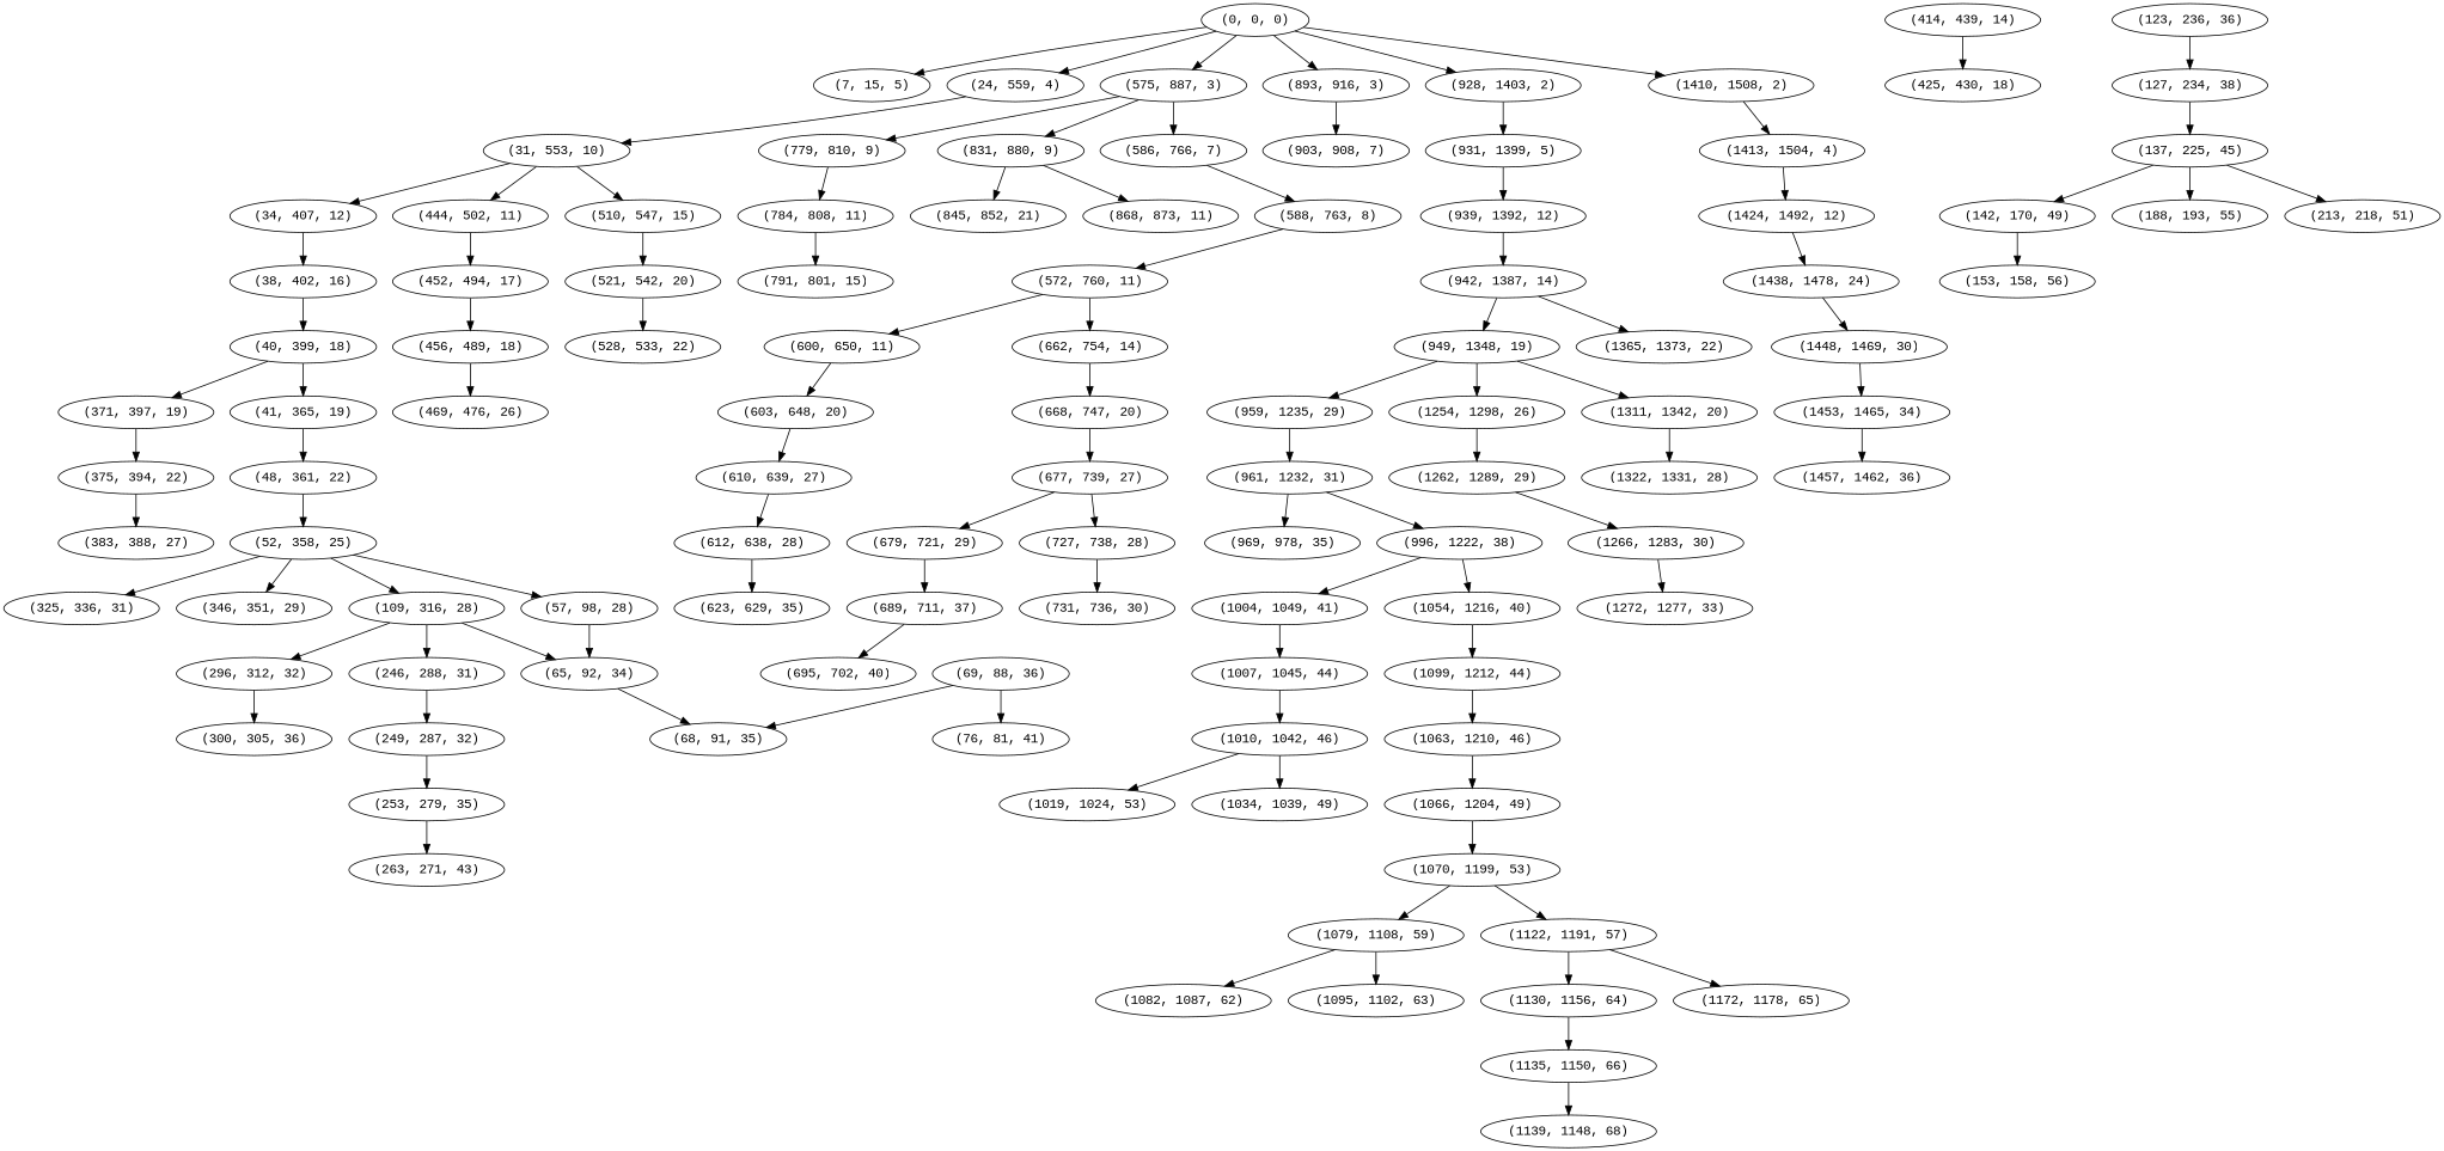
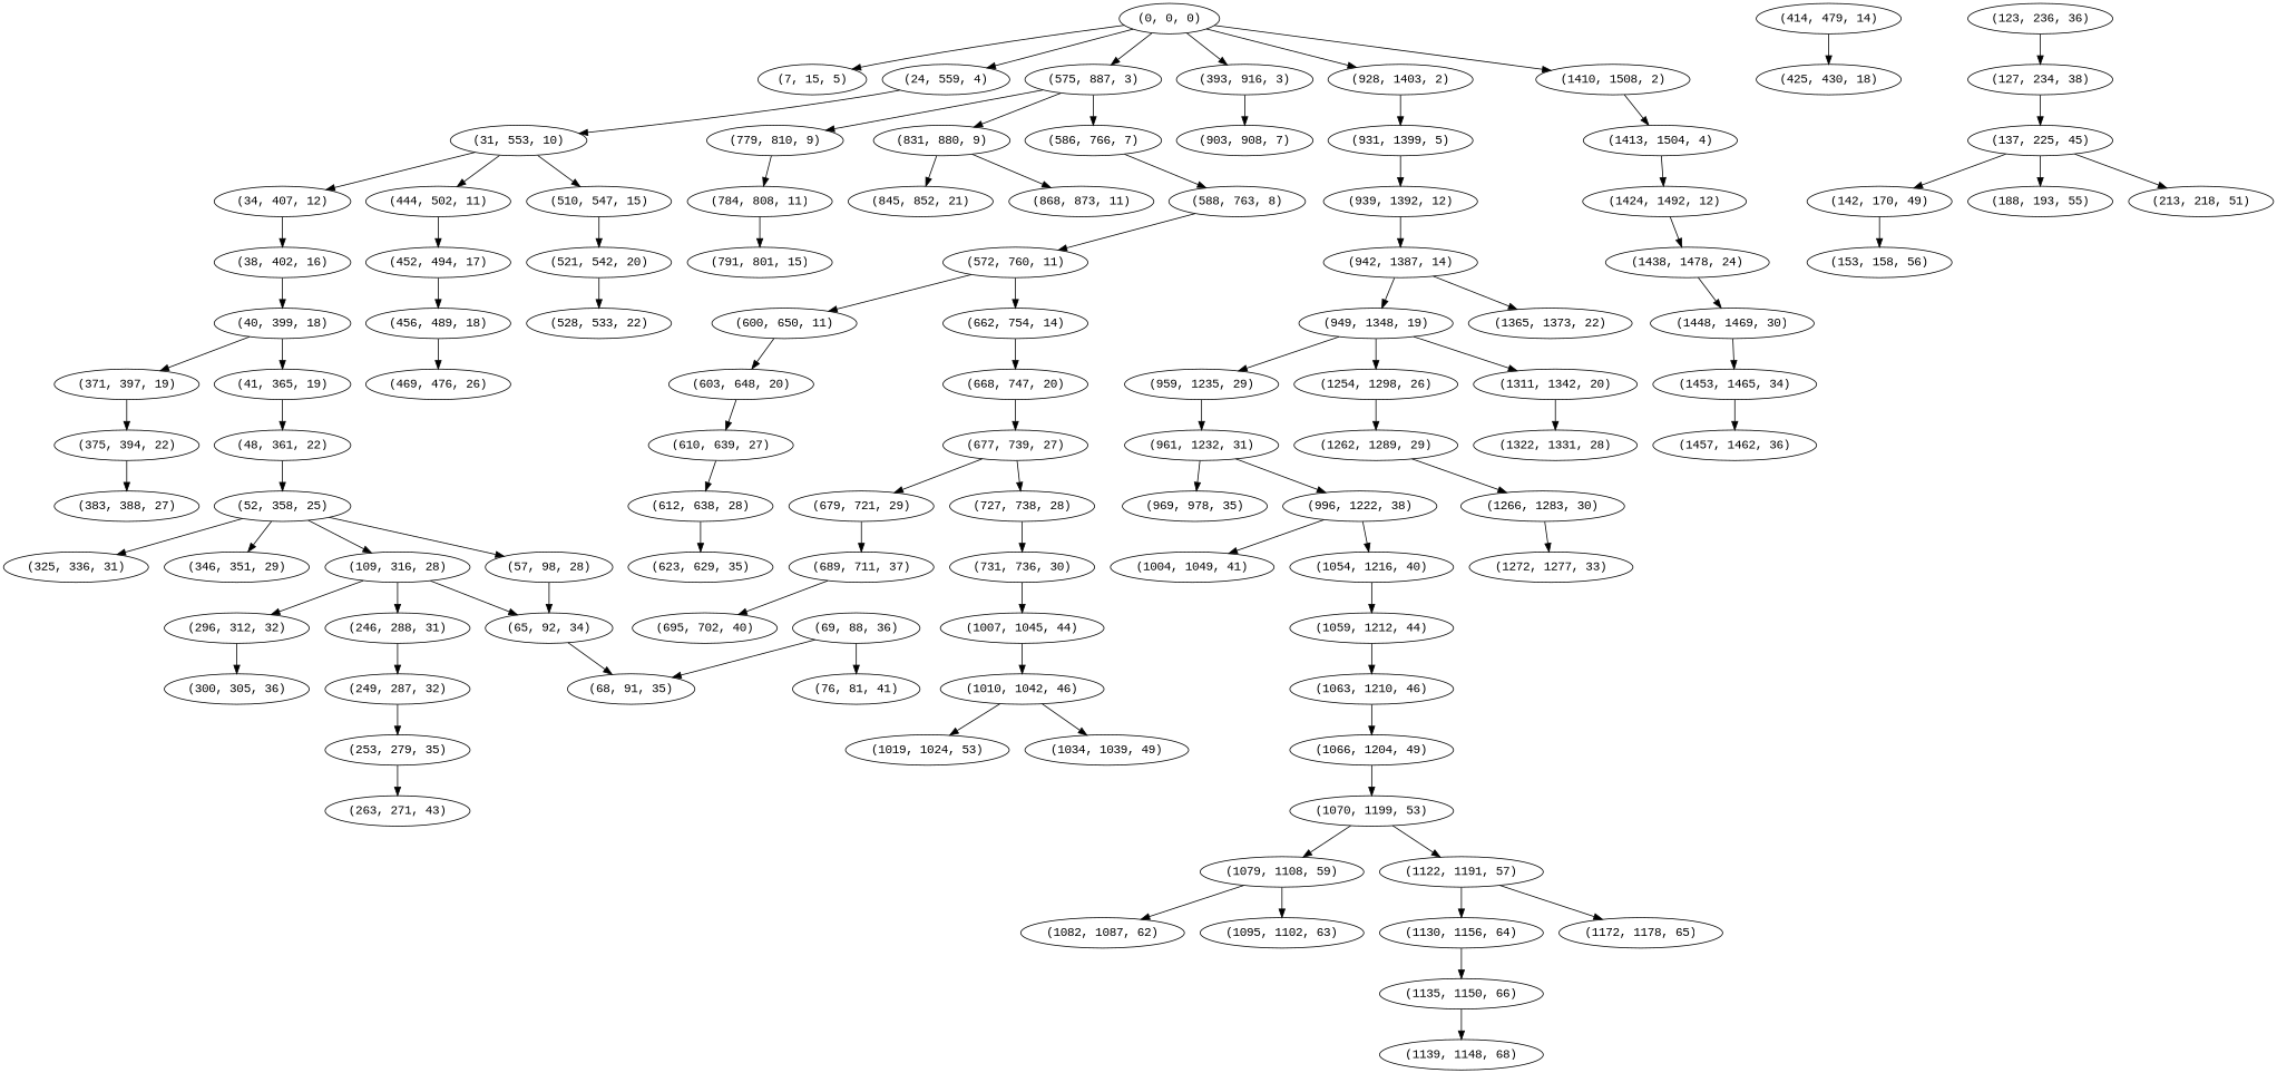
  digraph {
    fontname="Liberation Mono"
    node [fontname="Liberation Mono"]
    edge [fontname="Liberation Mono"]
    "(0, 0, 0)"
    "(7, 15, 5)"
    "(24, 559, 4)"
    "(575, 887, 3)"
-   "(893, 916, 3)"
+   "(893, 916, 3)" [label="(393, 916, 3)"]
    "(928, 1403, 2)"
    "(1410, 1508, 2)"
    "(31, 553, 10)"
    "(586, 766, 7)"
    "(779, 810, 9)"
    "(831, 880, 9)"
    "(903, 908, 7)"
    "(931, 1399, 5)"
    "(1413, 1504, 4)"
    "(34, 407, 12)"
    "(444, 502, 11)"
    "(510, 547, 15)"
    "(38, 402, 16)"
-   "(414, 439, 14)"
+   "(414, 439, 14)" [label="(414, 479, 14)"]
    "(425, 430, 18)"
    "(452, 494, 17)"
    "(521, 542, 20)"
    "(40, 399, 18)"
    "(41, 365, 19)"
    "(371, 397, 19)"
    "(48, 361, 22)"
    "(375, 394, 22)"
    "(52, 358, 25)"
    "(57, 98, 28)"
    "(109, 316, 28)"
    "(325, 336, 31)"
    "(346, 351, 29)"
    "(65, 92, 34)"
    "(246, 288, 31)"
    "(296, 312, 32)"
    "(68, 91, 35)"
    "(69, 88, 36)"
    "(76, 81, 41)"
    "(123, 236, 36)"
    "(127, 234, 38)"
    "(249, 287, 32)"
    "(300, 305, 36)"
    "(137, 225, 45)"
    "(142, 170, 49)"
    "(188, 193, 55)"
    "(213, 218, 51)"
    "(153, 158, 56)"
    "(253, 279, 35)"
    "(263, 271, 43)"
    "(383, 388, 27)"
    "(456, 489, 18)"
    "(469, 476, 26)"
    "(528, 533, 22)"
    "(588, 763, 8)"
    "(784, 808, 11)"
    "(845, 852, 21)"
    "(868, 873, 11)"
    n58 [label="(572, 760, 11)"]
    n59 [label="(600, 650, 11)"]
    "(662, 754, 14)"
    "(603, 648, 20)"
    "(668, 747, 20)"
    "(610, 639, 27)"
    "(612, 638, 28)"
    "(623, 629, 35)"
    "(677, 739, 27)"
    "(679, 721, 29)"
    "(727, 738, 28)"
    "(689, 711, 37)"
    "(731, 736, 30)"
    "(695, 702, 40)"
    "(791, 801, 15)"
    "(939, 1392, 12)"
    "(942, 1387, 14)"
    "(949, 1348, 19)"
    "(1365, 1373, 22)"
    "(959, 1235, 29)"
    "(1254, 1298, 26)"
    "(1311, 1342, 20)"
    "(961, 1232, 31)"
    "(1262, 1289, 29)"
    "(1322, 1331, 28)"
    "(969, 978, 35)"
    "(996, 1222, 38)"
    "(1004, 1049, 41)"
    "(1054, 1216, 40)"
    "(1007, 1045, 44)"
-   "(1059, 1212, 44)" [label="(1099, 1212, 44)"]
+   "(1059, 1212, 44)"
    "(1010, 1042, 46)"
    "(1019, 1024, 53)"
    "(1034, 1039, 49)"
    "(1063, 1210, 46)"
    "(1066, 1204, 49)"
    "(1070, 1199, 53)"
    "(1079, 1108, 59)"
    "(1122, 1191, 57)"
    "(1082, 1087, 62)"
    "(1095, 1102, 63)"
    "(1130, 1156, 64)"
    "(1172, 1178, 65)"
    "(1135, 1150, 66)"
    "(1139, 1148, 68)"
    "(1266, 1283, 30)"
    "(1272, 1277, 33)"
    "(1424, 1492, 12)"
    "(1438, 1478, 24)"
    "(1448, 1469, 30)"
    "(1453, 1465, 34)"
    "(1457, 1462, 36)"
    "(0, 0, 0)" -> "(7, 15, 5)"
    "(0, 0, 0)" -> "(24, 559, 4)"
    "(0, 0, 0)" -> "(575, 887, 3)"
    "(0, 0, 0)" -> "(893, 916, 3)"
    "(0, 0, 0)" -> "(928, 1403, 2)"
    "(0, 0, 0)" -> "(1410, 1508, 2)"
    "(24, 559, 4)" -> "(31, 553, 10)"
    "(575, 887, 3)" -> "(586, 766, 7)"
    "(575, 887, 3)" -> "(779, 810, 9)"
    "(575, 887, 3)" -> "(831, 880, 9)"
    "(893, 916, 3)" -> "(903, 908, 7)"
    "(928, 1403, 2)" -> "(931, 1399, 5)"
    "(1410, 1508, 2)" -> "(1413, 1504, 4)"
    "(31, 553, 10)" -> "(34, 407, 12)"
    "(31, 553, 10)" -> "(444, 502, 11)"
    "(31, 553, 10)" -> "(510, 547, 15)"
    "(586, 766, 7)" -> "(588, 763, 8)"
    "(779, 810, 9)" -> "(784, 808, 11)"
    "(831, 880, 9)" -> "(845, 852, 21)"
    "(831, 880, 9)" -> "(868, 873, 11)"
    "(931, 1399, 5)" -> "(939, 1392, 12)"
    "(1413, 1504, 4)" -> "(1424, 1492, 12)"
    "(34, 407, 12)" -> "(38, 402, 16)"
    "(444, 502, 11)" -> "(452, 494, 17)"
    "(510, 547, 15)" -> "(521, 542, 20)"
    "(38, 402, 16)" -> "(40, 399, 18)"
    "(414, 439, 14)" -> "(425, 430, 18)"
    "(452, 494, 17)" -> "(456, 489, 18)"
    "(521, 542, 20)" -> "(528, 533, 22)"
    "(40, 399, 18)" -> "(41, 365, 19)"
    "(40, 399, 18)" -> "(371, 397, 19)"
    "(41, 365, 19)" -> "(48, 361, 22)"
    "(371, 397, 19)" -> "(375, 394, 22)"
    "(48, 361, 22)" -> "(52, 358, 25)"
    "(375, 394, 22)" -> "(383, 388, 27)"
    "(52, 358, 25)" -> "(57, 98, 28)"
    "(52, 358, 25)" -> "(109, 316, 28)"
    "(52, 358, 25)" -> "(325, 336, 31)"
    "(52, 358, 25)" -> "(346, 351, 29)"
    "(57, 98, 28)" -> "(65, 92, 34)"
    "(109, 316, 28)" -> "(65, 92, 34)"
    "(109, 316, 28)" -> "(246, 288, 31)"
    "(109, 316, 28)" -> "(296, 312, 32)"
    "(65, 92, 34)" -> "(68, 91, 35)"
    "(246, 288, 31)" -> "(249, 287, 32)"
    "(296, 312, 32)" -> "(300, 305, 36)"
    "(69, 88, 36)" -> "(68, 91, 35)"
    "(69, 88, 36)" -> "(76, 81, 41)"
    "(123, 236, 36)" -> "(127, 234, 38)"
    "(127, 234, 38)" -> "(137, 225, 45)"
    "(249, 287, 32)" -> "(253, 279, 35)"
    "(137, 225, 45)" -> "(142, 170, 49)"
    "(137, 225, 45)" -> "(188, 193, 55)"
    "(137, 225, 45)" -> "(213, 218, 51)"
    "(142, 170, 49)" -> "(153, 158, 56)"
    "(253, 279, 35)" -> "(263, 271, 43)"
    "(456, 489, 18)" -> "(469, 476, 26)"
    "(588, 763, 8)" -> n58
    "(784, 808, 11)" -> "(791, 801, 15)"
    n58 -> n59
    n58 -> "(662, 754, 14)"
    n59 -> "(603, 648, 20)"
    "(662, 754, 14)" -> "(668, 747, 20)"
    "(603, 648, 20)" -> "(610, 639, 27)"
    "(668, 747, 20)" -> "(677, 739, 27)"
    "(610, 639, 27)" -> "(612, 638, 28)"
    "(612, 638, 28)" -> "(623, 629, 35)"
    "(677, 739, 27)" -> "(679, 721, 29)"
    "(677, 739, 27)" -> "(727, 738, 28)"
    "(679, 721, 29)" -> "(689, 711, 37)"
    "(727, 738, 28)" -> "(731, 736, 30)"
    "(689, 711, 37)" -> "(695, 702, 40)"
    "(939, 1392, 12)" -> "(942, 1387, 14)"
    "(942, 1387, 14)" -> "(949, 1348, 19)"
    "(942, 1387, 14)" -> "(1365, 1373, 22)"
    "(949, 1348, 19)" -> "(959, 1235, 29)"
    "(949, 1348, 19)" -> "(1254, 1298, 26)"
    "(949, 1348, 19)" -> "(1311, 1342, 20)"
    "(959, 1235, 29)" -> "(961, 1232, 31)"
    "(1254, 1298, 26)" -> "(1262, 1289, 29)"
    "(1311, 1342, 20)" -> "(1322, 1331, 28)"
    "(961, 1232, 31)" -> "(969, 978, 35)"
    "(961, 1232, 31)" -> "(996, 1222, 38)"
    "(1262, 1289, 29)" -> "(1266, 1283, 30)"
    "(996, 1222, 38)" -> "(1004, 1049, 41)"
    "(996, 1222, 38)" -> "(1054, 1216, 40)"
-   "(1004, 1049, 41)" -> "(1007, 1045, 44)"
+   "(731, 736, 30)" -> "(1007, 1045, 44)"
    "(1054, 1216, 40)" -> "(1059, 1212, 44)"
    "(1007, 1045, 44)" -> "(1010, 1042, 46)"
    "(1059, 1212, 44)" -> "(1063, 1210, 46)"
    "(1010, 1042, 46)" -> "(1019, 1024, 53)"
    "(1010, 1042, 46)" -> "(1034, 1039, 49)"
    "(1063, 1210, 46)" -> "(1066, 1204, 49)"
    "(1066, 1204, 49)" -> "(1070, 1199, 53)"
    "(1070, 1199, 53)" -> "(1079, 1108, 59)"
    "(1070, 1199, 53)" -> "(1122, 1191, 57)"
    "(1079, 1108, 59)" -> "(1082, 1087, 62)"
    "(1079, 1108, 59)" -> "(1095, 1102, 63)"
    "(1122, 1191, 57)" -> "(1130, 1156, 64)"
    "(1122, 1191, 57)" -> "(1172, 1178, 65)"
    "(1130, 1156, 64)" -> "(1135, 1150, 66)"
    "(1135, 1150, 66)" -> "(1139, 1148, 68)"
    "(1266, 1283, 30)" -> "(1272, 1277, 33)"
    "(1424, 1492, 12)" -> "(1438, 1478, 24)"
    "(1438, 1478, 24)" -> "(1448, 1469, 30)"
    "(1448, 1469, 30)" -> "(1453, 1465, 34)"
    "(1453, 1465, 34)" -> "(1457, 1462, 36)"
  }
